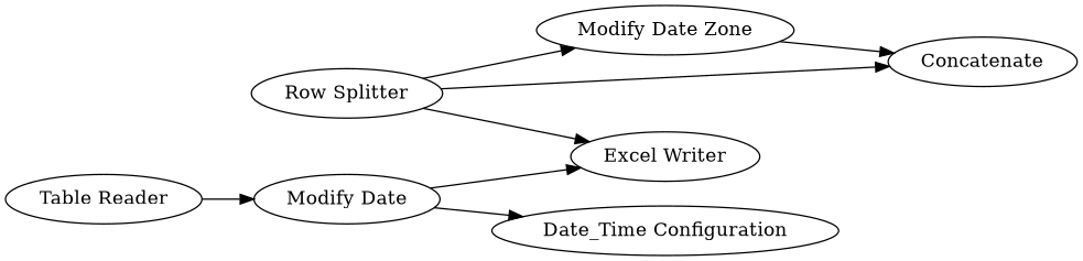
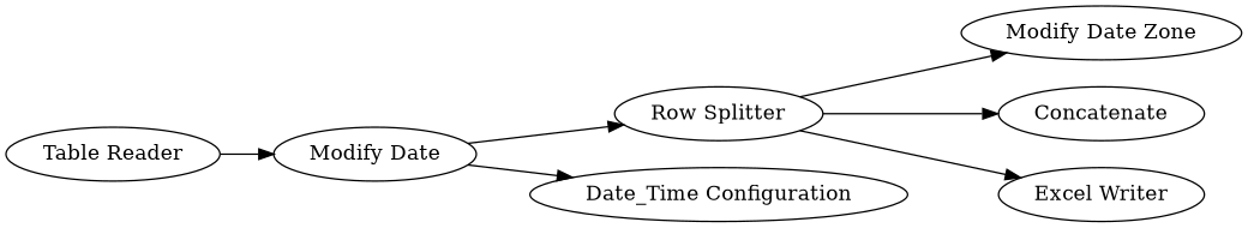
  digraph {
    rankdir=LR
    n1 [label="Modify Date Zone"]
    n2 [label=Concatenate]
    n3 [label="Excel Writer"]
    n4 [label="Row Splitter"]
    n5 [label="Table Reader"]
    n6 [label="Modify Date"]
    n7 [label="Date_Time Configuration"]
-   n1 -> n2
    n4 -> n1
    n4 -> n2
    n4 -> n3
    n5 -> n6
-   n6 -> n3
+   n6 -> n4
    n6 -> n7
  }
